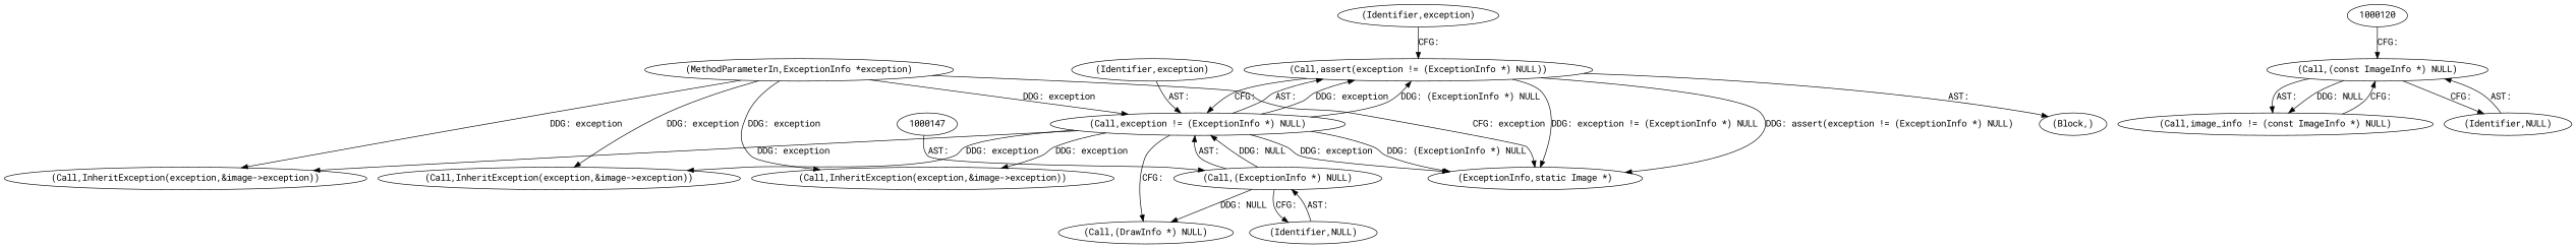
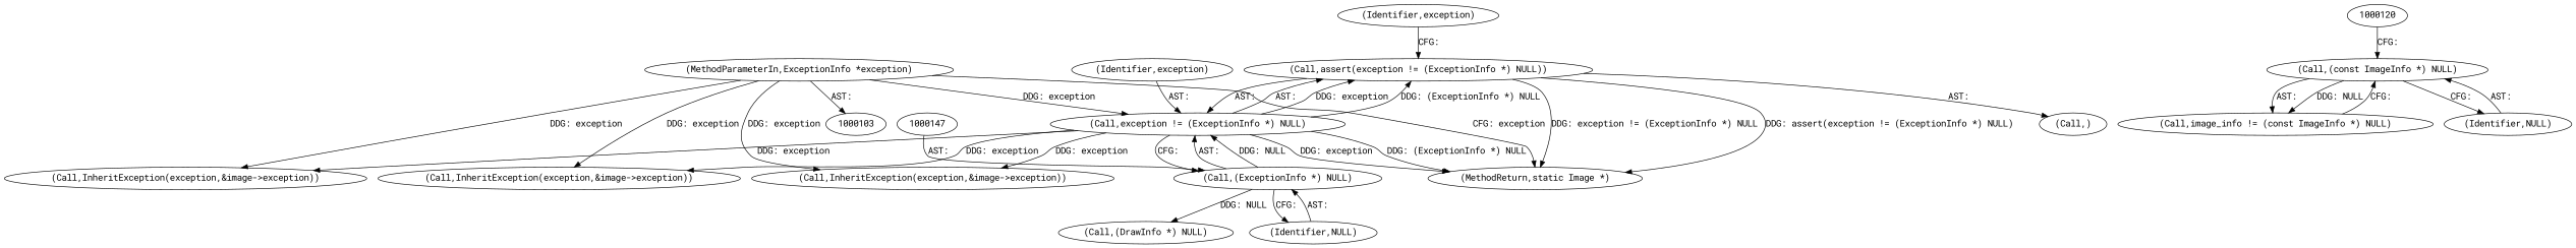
  digraph {
    fontname="Roboto Mono"
    node [fontname="Roboto Mono"]
    edge [fontname="Roboto Mono"]
    n1 [label="(Call,assert(exception != (ExceptionInfo *) NULL))"]
    n2 [label="(Call,exception != (ExceptionInfo *) NULL)"]
-   n3 [label="(ExceptionInfo,static Image *)"]
-   n4 [label="(Block,)"]
+   n3 [label="(MethodReturn,static Image *)"]
+   n4 [label="(Call,)"]
    n5 [label="(Call,(ExceptionInfo *) NULL)"]
    n6 [label="(Call,InheritException(exception,&image->exception))"]
    n7 [label="(Call,InheritException(exception,&image->exception))"]
    n8 [label="(Call,InheritException(exception,&image->exception))"]
    n9 [label="(Call,(DrawInfo *) NULL)"]
    n10 [label="(Identifier,NULL)"]
    n11 [label="(MethodParameterIn,ExceptionInfo *exception)"]
+   1000103
    n13 [label="(Call,(const ImageInfo *) NULL)"]
    n14 [label="(Call,image_info != (const ImageInfo *) NULL)"]
    n15 [label="(Identifier,NULL)"]
    n16 [label="(Identifier,exception)"]
    n17 [label="(Identifier,exception)"]
    1000147
    1000120
-   n1 -> n2 [label="CFG: "]
+   n1 -> n2 [label="AST: "]
    n1 -> n3 [label="DDG: exception != (ExceptionInfo *) NULL"]
    n1 -> n3 [label="DDG: assert(exception != (ExceptionInfo *) NULL)"]
    n1 -> n4 [label="AST: "]
    n2 -> n1 [label="AST: "]
    n2 -> n1 [label="DDG: exception"]
    n2 -> n1 [label="DDG: (ExceptionInfo *) NULL"]
    n2 -> n3 [label="DDG: exception"]
    n2 -> n3 [label="DDG: (ExceptionInfo *) NULL"]
-   n2 -> n9 [label="CFG: "]
+   n2 -> n5 [label="CFG: "]
    n2 -> n6 [label="DDG: exception"]
    n2 -> n7 [label="DDG: exception"]
    n2 -> n8 [label="DDG: exception"]
    n5 -> n2 [label="AST: "]
    n5 -> n2 [label="DDG: NULL"]
    n5 -> n9 [label="DDG: NULL"]
    n5 -> n10 [label="CFG: "]
    n10 -> n5 [label="AST: "]
    n11 -> n2 [label="DDG: exception"]
    n11 -> n3 [label="CFG: exception"]
    n11 -> n6 [label="DDG: exception"]
    n11 -> n7 [label="DDG: exception"]
    n11 -> n8 [label="DDG: exception"]
+   n11 -> 1000103 [label="AST: "]
    n13 -> n14 [label="AST: "]
    n13 -> n14 [label="DDG: NULL"]
    n13 -> n15 [label="CFG: "]
    n14 -> n13 [label="CFG: "]
    n15 -> n13 [label="AST: "]
    n16 -> n2 [label="AST: "]
    n17 -> n1 [label="CFG: "]
    1000147 -> n5 [label="AST: "]
    1000120 -> n13 [label="CFG: "]
  }
